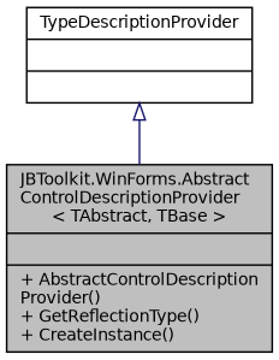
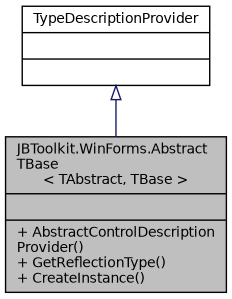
  digraph {
    fontname="DejaVu Sans"
    node [color=black fontname="DejaVu Sans" fontsize=10 shape=record style=filled]
-   n1 [fillcolor=grey75 fontcolor=black height=0.2 label="{JBToolkit.WinForms.Abstract\lControlDescriptionProvider\l\< TAbstract, TBase \>\n||+ AbstractControlDescription\lProvider()\l+ GetReflectionType()\l+ CreateInstance()\l}" width=0.4]
+   n1 [fillcolor=grey75 fontcolor=black height=0.2 label="{JBToolkit.WinForms.Abstract\lTBase\l\< TAbstract, TBase \>\n||+ AbstractControlDescription\lProvider()\l+ GetReflectionType()\l+ CreateInstance()\l}" width=0.4]
    n2 [fillcolor=white height=0.2 label="{TypeDescriptionProvider\n||}" width=0.4]
    n2 -> n1 [arrowtail=onormal color=midnightblue dir=back fontname="DejaVu Sans" fontsize=10 labelfontname=Helvetica labelfontsize=10 style=solid]
  }
